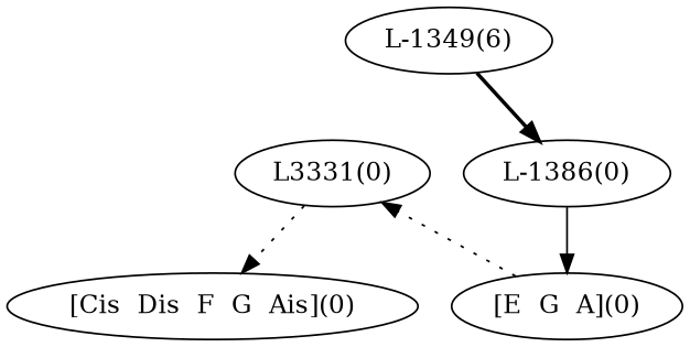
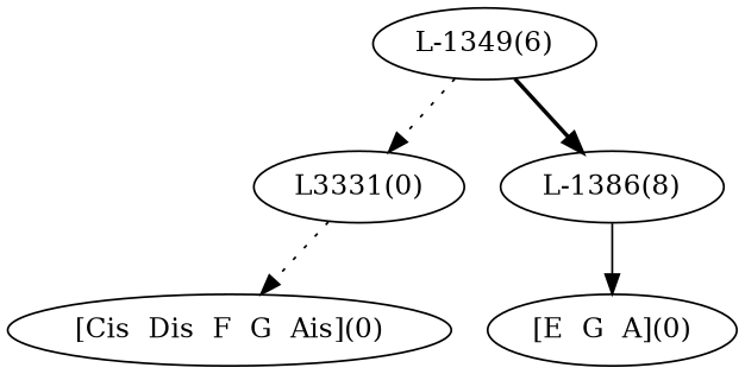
  digraph {
    edge [style=dotted]
    n1 [label="L-1349(6)"]
    n2 [label="L3331(0)"]
-   "L-1386(0)"
+   "L-1386(0)" [label="L-1386(8)"]
    "[Cis  Dis  F  G  Ais](0)"
    "[E  G  A](0)"
    subgraph sub_1 {
      rank=min
      n1
    }
    subgraph sub_2 {
      rank=same
      n2
      "L-1386(0)"
    }
    subgraph sub_3 {
      rank=max
      "[Cis  Dis  F  G  Ais](0)"
      "[E  G  A](0)"
    }
-   "[E  G  A](0)" -> n2
+   n1 -> n2
    n1 -> "L-1386(0)" [style=bold]
    n2 -> "[Cis  Dis  F  G  Ais](0)"
    "L-1386(0)" -> "[E  G  A](0)" [style=solid]
  }
